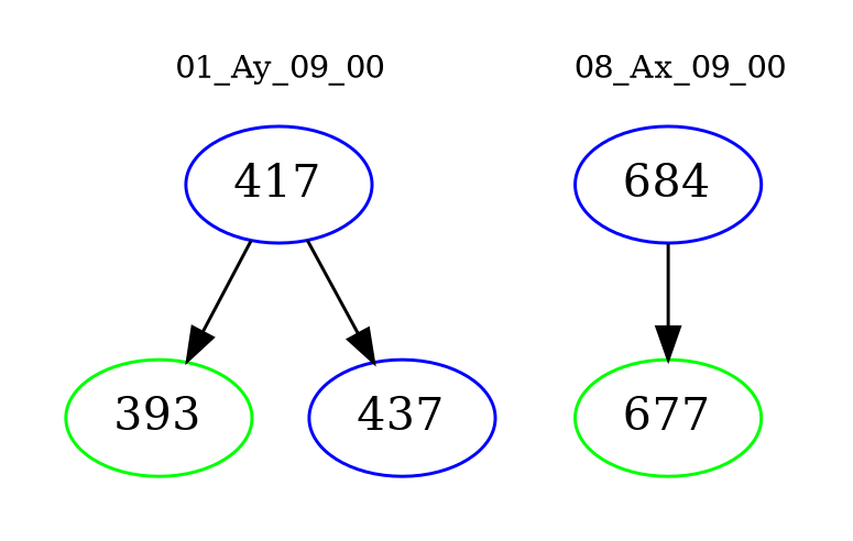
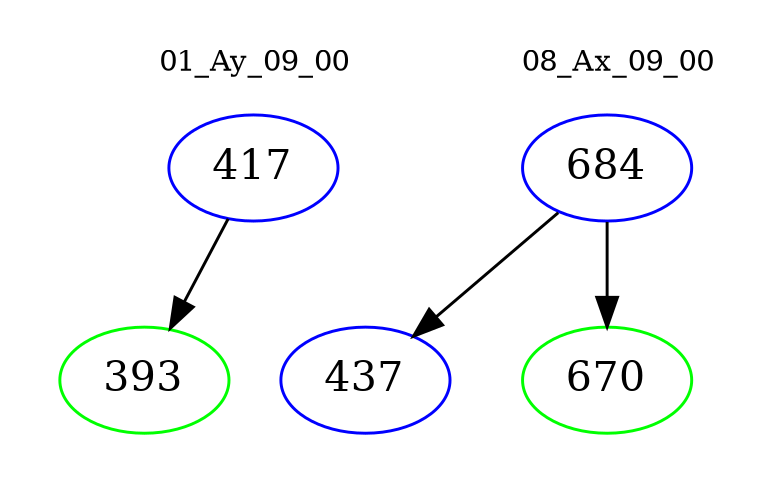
  digraph {
    node [color=blue]
    edge [color=black]
    n1 [label=417]
    n2 [color=green label=393]
    n3 [label=437]
    n4 [label=684]
-   n5 [color=green label=677]
+   n5 [color=green label=670]
    subgraph cluster_1 {
      color=white
      fontsize=10
      label="01_Ay_09_00"
      n1
      n2
      n3
    }
    subgraph cluster_2 {
      color=white
      fontsize=10
      label="08_Ax_09_00"
      n4
      n5
    }
    n1 -> n2
-   n1 -> n3
+   n4 -> n3
    n4 -> n5
  }
